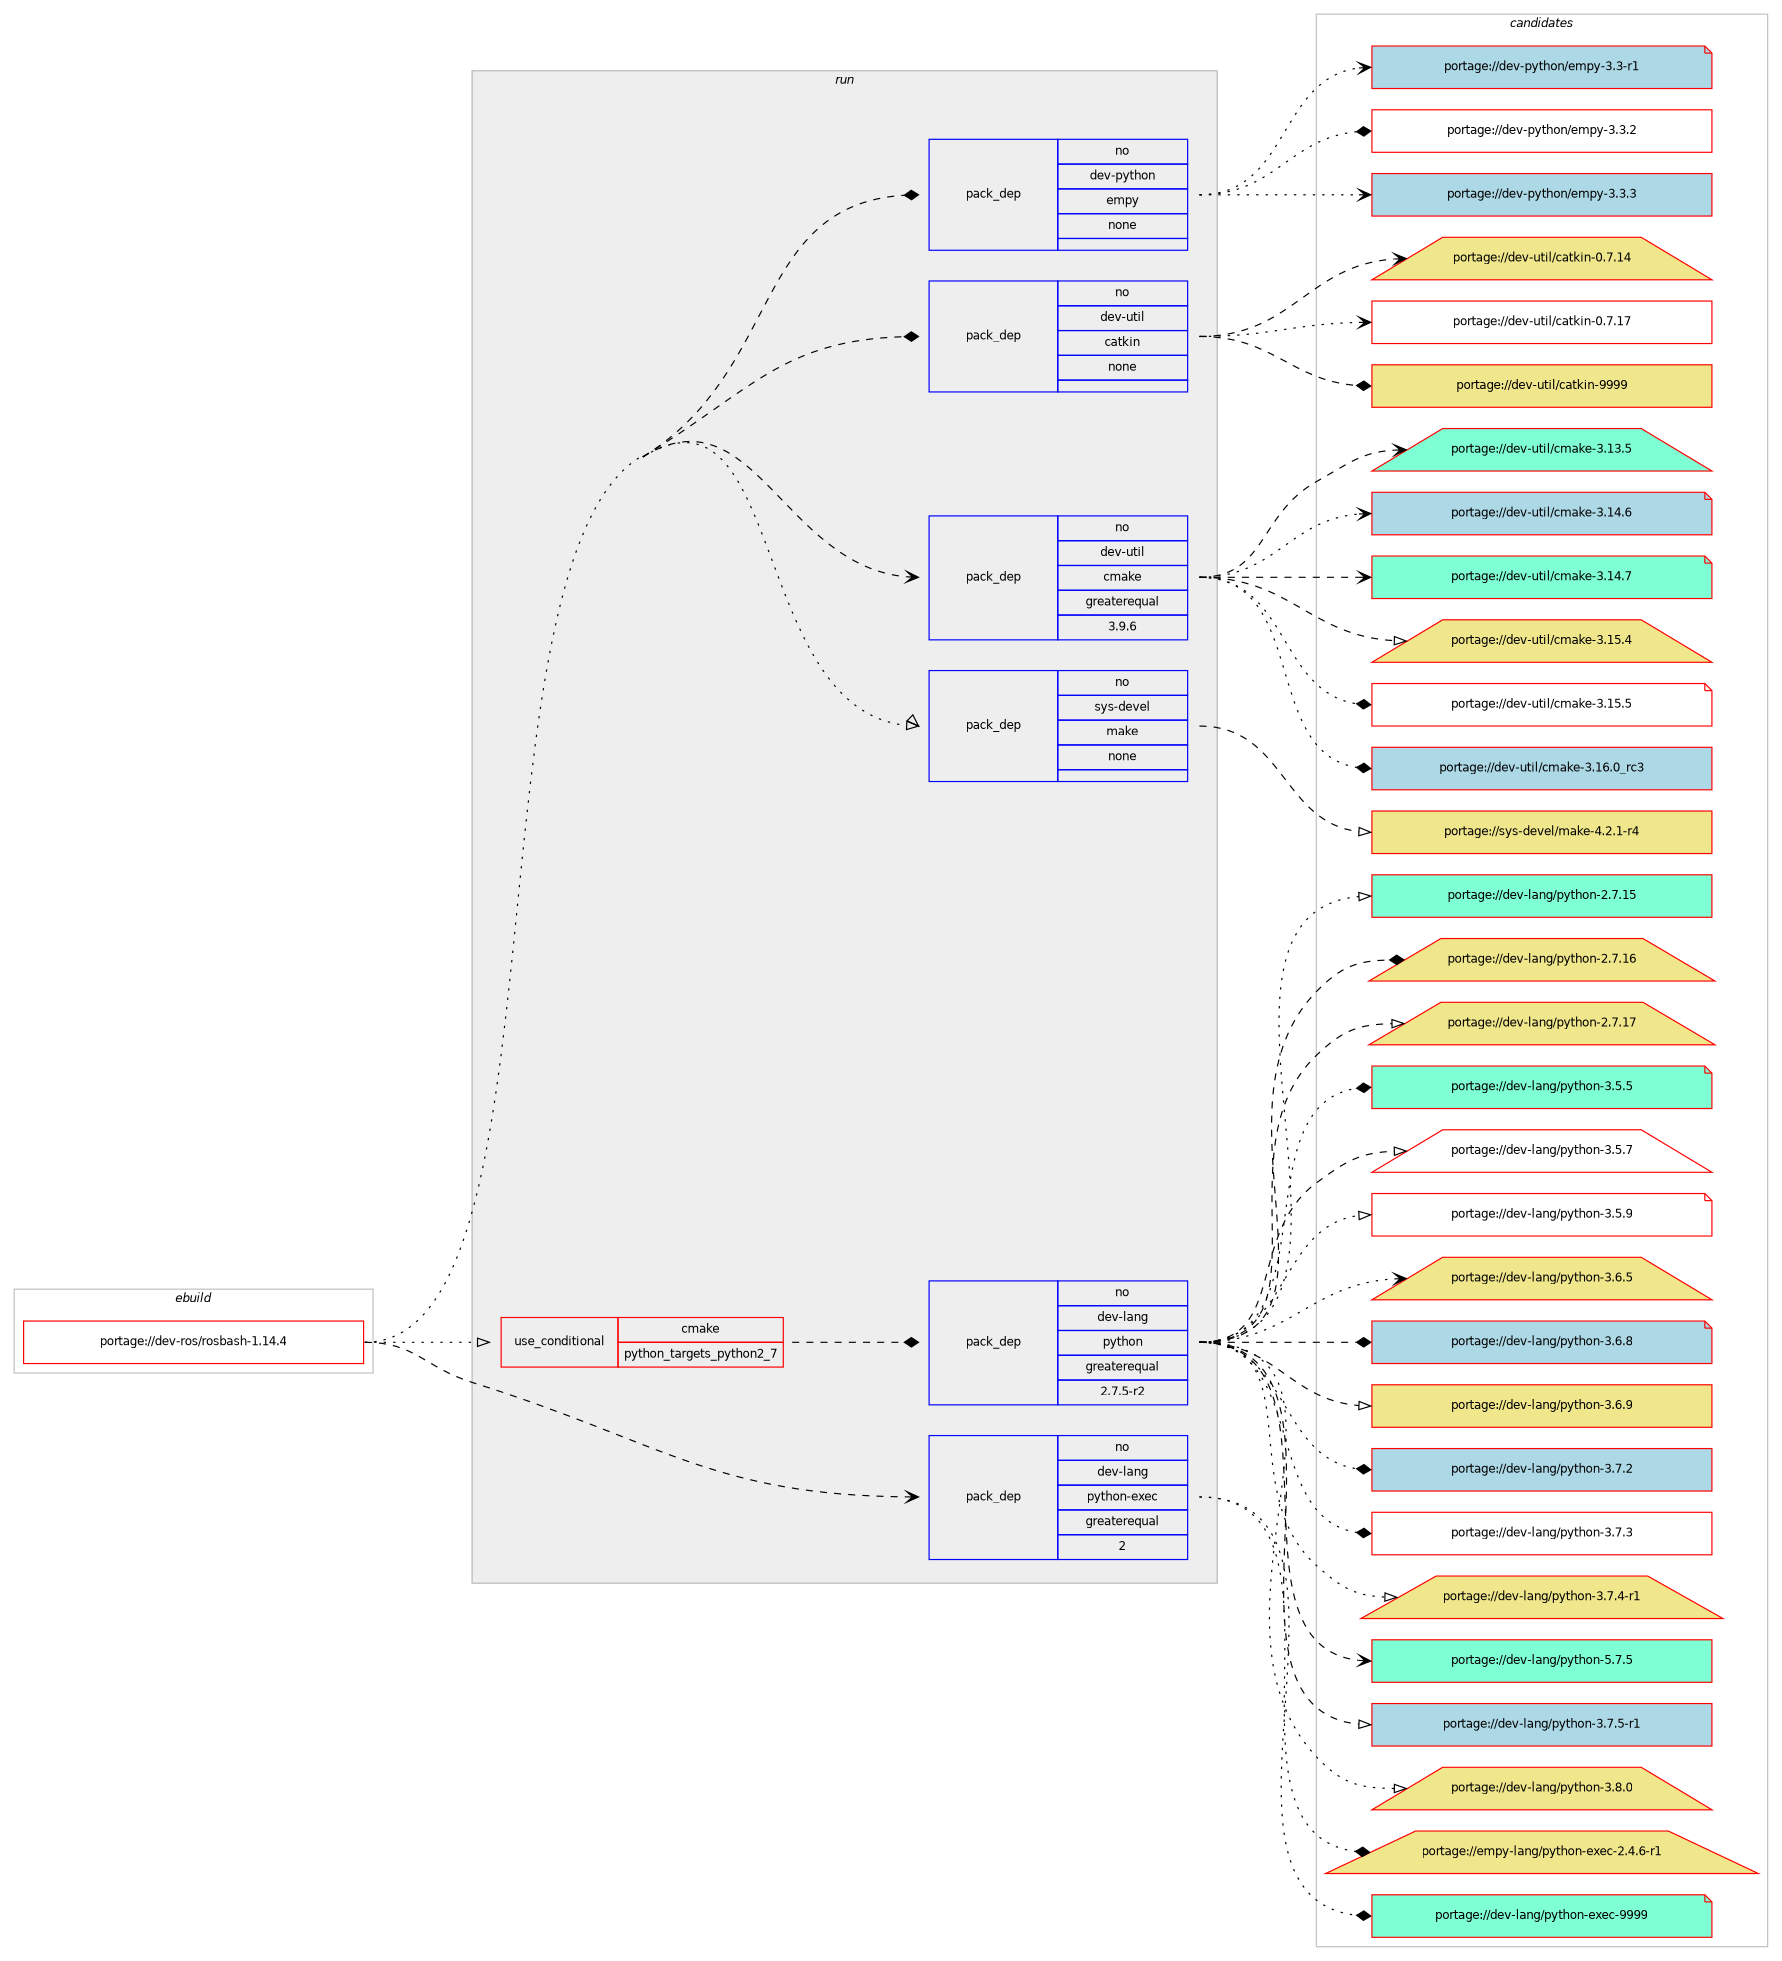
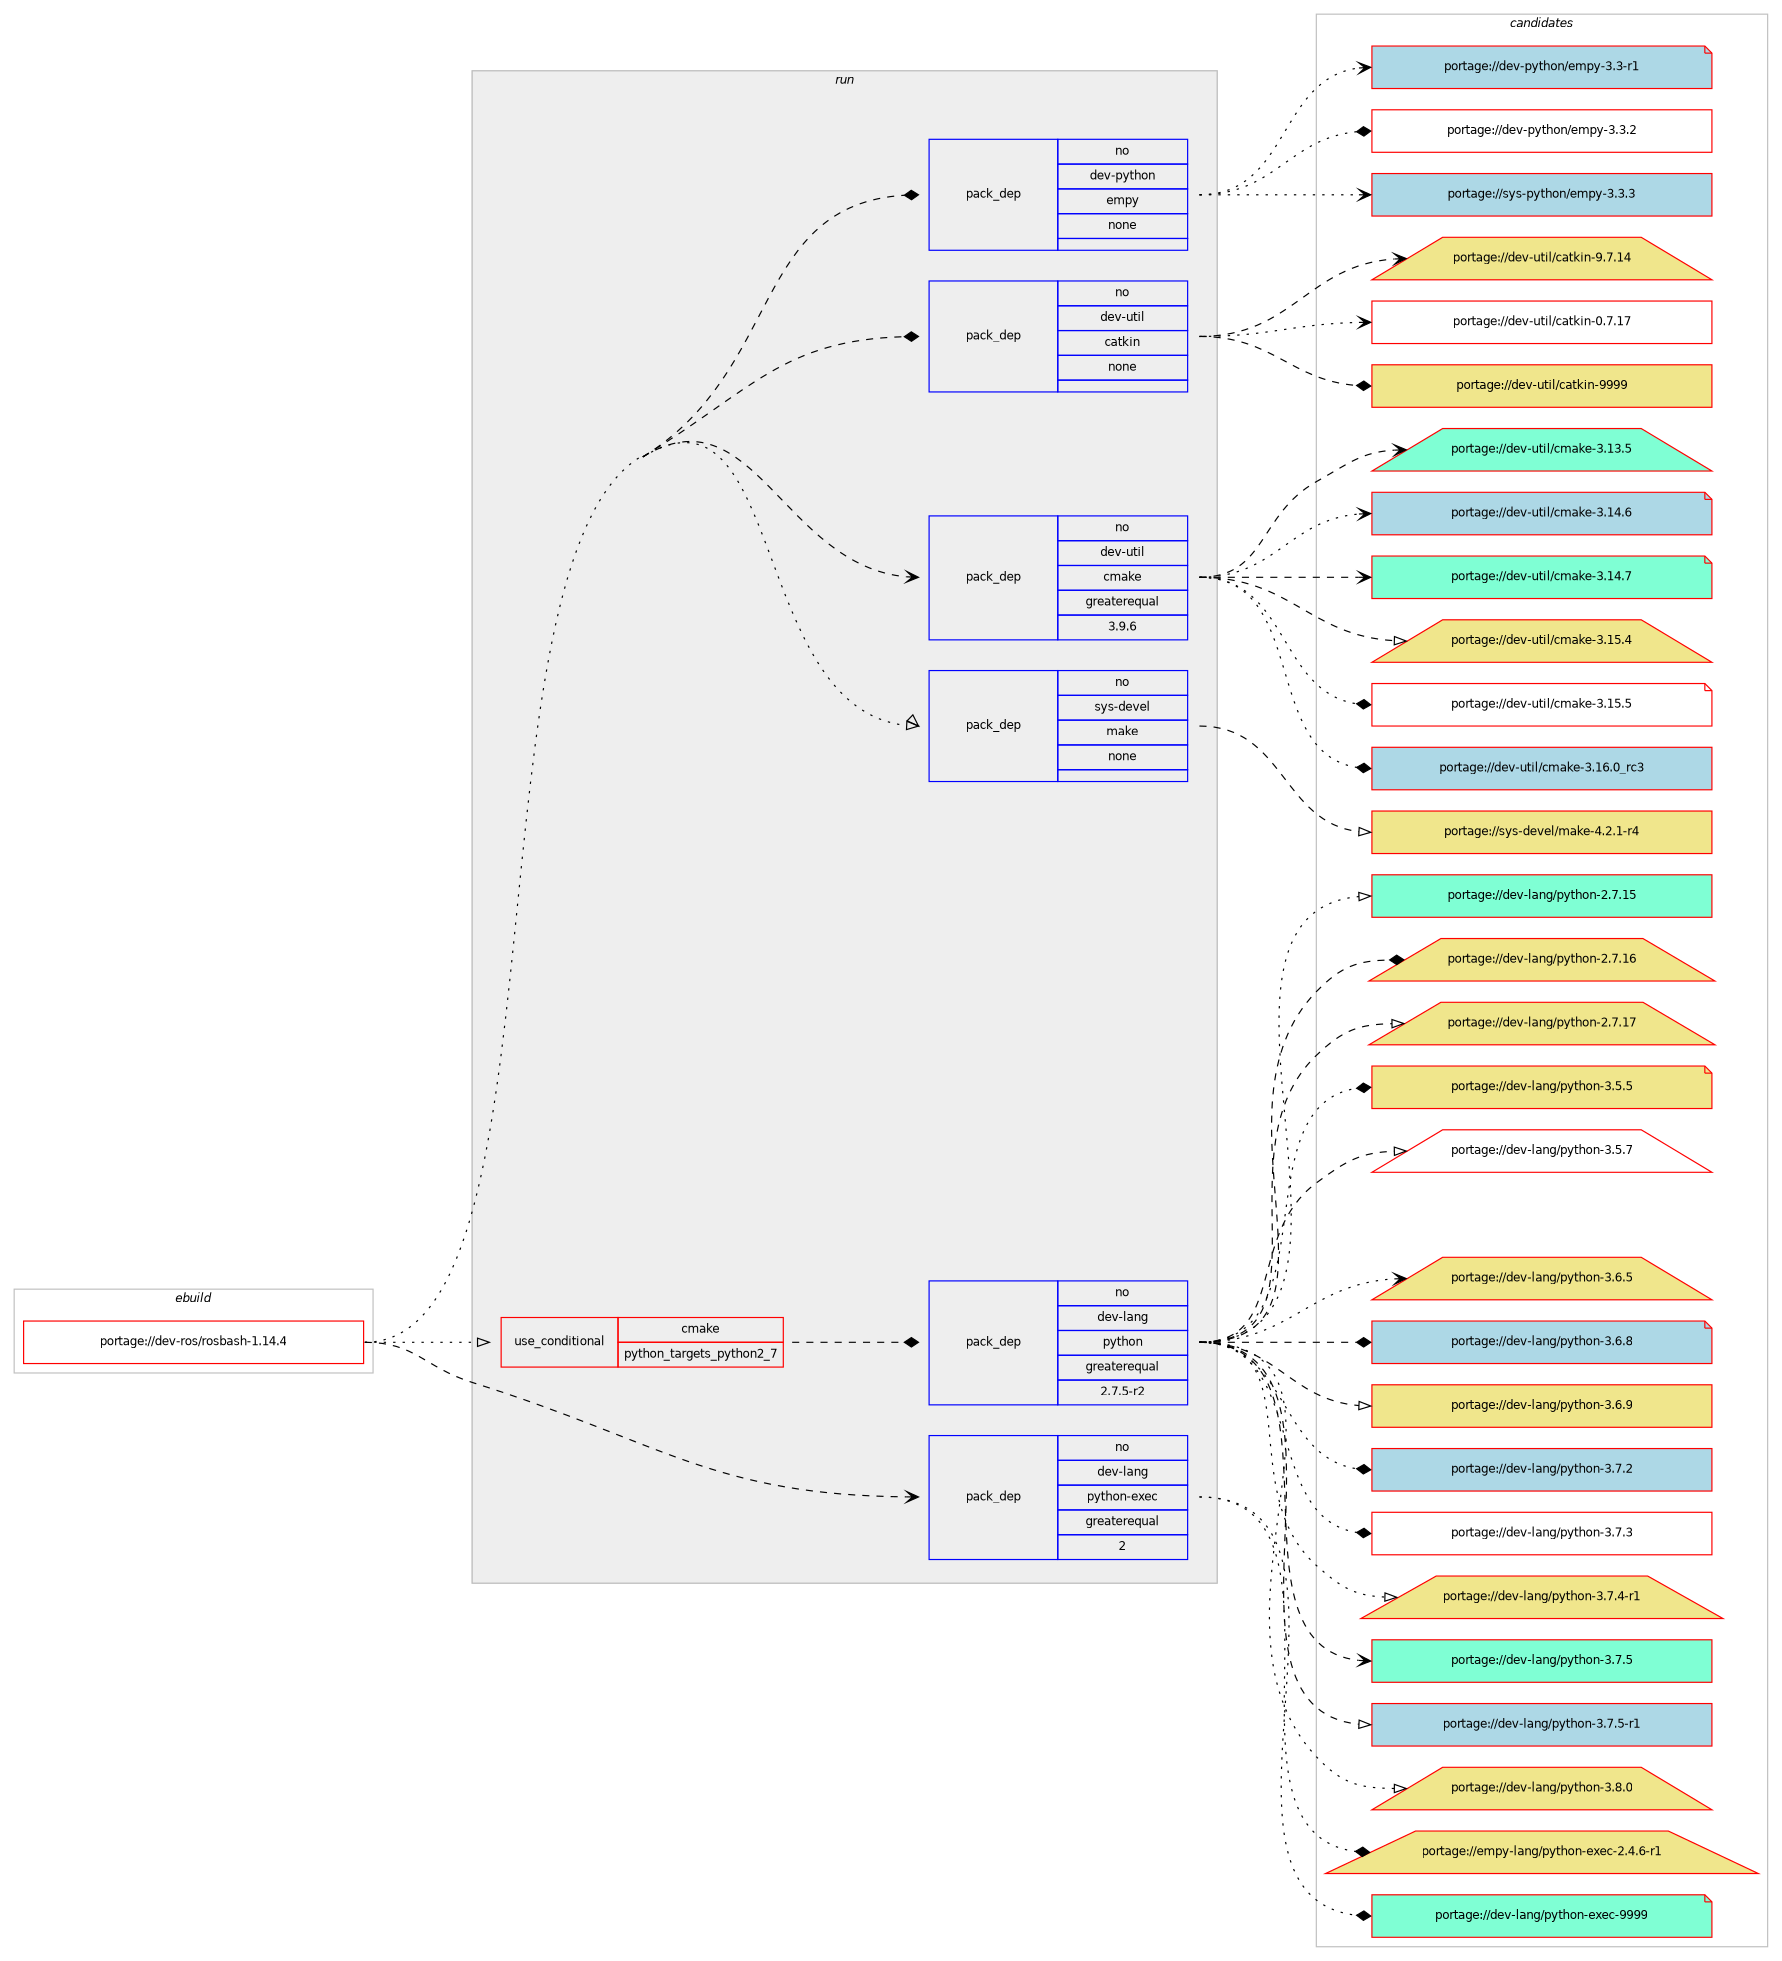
  digraph {
    compound=true
    concentrate=true
    fontname=Helvetica
    fontsize=10
    newrank=true
    rankdir=LR
    ranksep=1.5
    node [color=red fillcolor=khaki fontname=Helvetica fontsize=10 shape=box style=filled]
    edge [arrowhead=diamond headport=w style=dotted tailport=e weight=100]
    n1 [fillcolor=white label="portage://dev-ros/rosbash-1.14.4" width=4]
    n2 [color=blue label=<<TABLE BORDER="0" CELLBORDER="1" CELLSPACING="0" CELLPADDING="4" WIDTH="220"><TR><TD ROWSPAN="6" CELLPADDING="30">pack_dep</TD></TR><TR><TD WIDTH="110">no</TD></TR><TR><TD>dev-python</TD></TR><TR><TD>empy</TD></TR><TR><TD>none</TD></TR><TR><TD></TD></TR></TABLE>> shape=none fillcolor="" style=""]
    n3 [color=blue label=<<TABLE BORDER="0" CELLBORDER="1" CELLSPACING="0" CELLPADDING="4" WIDTH="220"><TR><TD ROWSPAN="6" CELLPADDING="30">pack_dep</TD></TR><TR><TD WIDTH="110">no</TD></TR><TR><TD>dev-util</TD></TR><TR><TD>catkin</TD></TR><TR><TD>none</TD></TR><TR><TD></TD></TR></TABLE>> shape=none fillcolor="" style=""]
    n4 [color=blue label=<<TABLE BORDER="0" CELLBORDER="1" CELLSPACING="0" CELLPADDING="4" WIDTH="220"><TR><TD ROWSPAN="6" CELLPADDING="30">pack_dep</TD></TR><TR><TD WIDTH="110">no</TD></TR><TR><TD>dev-util</TD></TR><TR><TD>cmake</TD></TR><TR><TD>greaterequal</TD></TR><TR><TD>3.9.6</TD></TR></TABLE>> shape=none fillcolor="" style=""]
    n5 [color=blue label=<<TABLE BORDER="0" CELLBORDER="1" CELLSPACING="0" CELLPADDING="4" WIDTH="220"><TR><TD ROWSPAN="6" CELLPADDING="30">pack_dep</TD></TR><TR><TD WIDTH="110">no</TD></TR><TR><TD>sys-devel</TD></TR><TR><TD>make</TD></TR><TR><TD>none</TD></TR><TR><TD></TD></TR></TABLE>> shape=none fillcolor="" style=""]
    n6 [color=blue label=<<TABLE BORDER="0" CELLBORDER="1" CELLSPACING="0" CELLPADDING="4" WIDTH="220"><TR><TD ROWSPAN="6" CELLPADDING="30">pack_dep</TD></TR><TR><TD WIDTH="110">no</TD></TR><TR><TD>dev-lang</TD></TR><TR><TD>python</TD></TR><TR><TD>greaterequal</TD></TR><TR><TD>2.7.5-r2</TD></TR></TABLE>> shape=none fillcolor="" style=""]
    n7 [label=<<TABLE BORDER="0" CELLBORDER="1" CELLSPACING="0" CELLPADDING="4"><TR><TD ROWSPAN="3" CELLPADDING="10">use_conditional</TD></TR><TR><TD>cmake</TD></TR><TR><TD>python_targets_python2_7</TD></TR></TABLE>> shape=none fillcolor="" style=""]
    n8 [color=blue label=<<TABLE BORDER="0" CELLBORDER="1" CELLSPACING="0" CELLPADDING="4" WIDTH="220"><TR><TD ROWSPAN="6" CELLPADDING="30">pack_dep</TD></TR><TR><TD WIDTH="110">no</TD></TR><TR><TD>dev-lang</TD></TR><TR><TD>python-exec</TD></TR><TR><TD>greaterequal</TD></TR><TR><TD>2</TD></TR></TABLE>> shape=none fillcolor="" style=""]
    n9 [fillcolor=lightblue label="portage://dev-python/empy-3.3-r1" shape=note width=4]
    n10 [fillcolor=white label="portage://dev-python/empy-3.3.2" width=4]
-   n11 [fillcolor=lightblue label="portage://dev-python/empy-3.3.3" width=4]
-   n12 [label="portage://dev-util/catkin-0.7.14" shape=trapezium width=4]
+   n11 [fillcolor=lightblue label="portage://sys-python/empy-3.3.3" width=4]
+   n12 [label="portage://dev-util/catkin-9.7.14" shape=trapezium width=4]
    n13 [fillcolor=white label="portage://dev-util/catkin-0.7.17" width=4]
    n14 [label="portage://dev-util/catkin-9999" width=4]
    n15 [fillcolor=aquamarine label="portage://dev-util/cmake-3.13.5" shape=trapezium width=4]
    n16 [fillcolor=lightblue label="portage://dev-util/cmake-3.14.6" shape=note width=4]
    n17 [fillcolor=aquamarine label="portage://dev-util/cmake-3.14.7" shape=note width=4]
    n18 [label="portage://dev-util/cmake-3.15.4" shape=trapezium width=4]
    n19 [fillcolor=white label="portage://dev-util/cmake-3.15.5" shape=note width=4]
    n20 [fillcolor=lightblue label="portage://dev-util/cmake-3.16.0_rc3" width=4]
    n21 [label="portage://sys-devel/make-4.2.1-r4" width=4]
    n22 [fillcolor=aquamarine label="portage://dev-lang/python-2.7.15" width=4]
    n23 [label="portage://dev-lang/python-2.7.16" shape=trapezium width=4]
    n24 [label="portage://dev-lang/python-2.7.17" shape=trapezium width=4]
-   n25 [fillcolor=aquamarine label="portage://dev-lang/python-3.5.5" shape=note width=4]
+   n25 [label="portage://dev-lang/python-3.5.5" shape=note width=4]
    n26 [fillcolor=white label="portage://dev-lang/python-3.5.7" shape=trapezium width=4]
-   n27 [fillcolor=white label="portage://dev-lang/python-3.5.9" shape=note width=4]
    n28 [label="portage://dev-lang/python-3.6.5" shape=trapezium width=4]
    n29 [fillcolor=lightblue label="portage://dev-lang/python-3.6.8" shape=note width=4]
    n30 [label="portage://dev-lang/python-3.6.9" width=4]
    n31 [fillcolor=lightblue label="portage://dev-lang/python-3.7.2" width=4]
    n32 [fillcolor=white label="portage://dev-lang/python-3.7.3" width=4]
    n33 [label="portage://dev-lang/python-3.7.4-r1" shape=trapezium width=4]
-   n34 [fillcolor=aquamarine label="portage://dev-lang/python-5.7.5" width=4]
+   n34 [fillcolor=aquamarine label="portage://dev-lang/python-3.7.5" width=4]
    n35 [fillcolor=lightblue label="portage://dev-lang/python-3.7.5-r1" width=4]
    n36 [label="portage://dev-lang/python-3.8.0" shape=trapezium width=4]
    n37 [label="portage://empy-lang/python-exec-2.4.6-r1" shape=trapezium width=4]
    n38 [fillcolor=aquamarine label="portage://dev-lang/python-exec-9999" shape=note width=4]
    subgraph cluster_1 {
      color=gray
      label=<<i>dependencies</i>>
      subgraph cluster_2 {
        color=gray
        fillcolor="#eeeeee"
        label=<<i>compile</i>>
        style=filled
        subgraph sub_3 {
          color=gray
          fillcolor="#eeeeee"
          label=<<i>compile</i>>
          style=filled
          n2
        }
        subgraph sub_4 {
          color=gray
          fillcolor="#eeeeee"
          label=<<i>compile</i>>
          style=filled
          n3
        }
        subgraph sub_5 {
          color=gray
          fillcolor="#eeeeee"
          label=<<i>compile</i>>
          style=filled
          n4
        }
        subgraph sub_6 {
          color=gray
          fillcolor="#eeeeee"
          label=<<i>compile</i>>
          style=filled
          n5
        }
      }
      subgraph cluster_7 {
        color=gray
        fillcolor="#eeeeee"
        label=<<i>compile and run</i>>
        style=filled
        subgraph sub_8 {
          color=gray
          fillcolor="#eeeeee"
          label=<<i>compile and run</i>>
          style=filled
          n7
          subgraph sub_9 {
            color=gray
            fillcolor="#eeeeee"
            label=<<i>compile and run</i>>
            style=filled
            n6
          }
        }
        subgraph sub_10 {
          color=gray
          fillcolor="#eeeeee"
          label=<<i>compile and run</i>>
          style=filled
          n8
        }
      }
      subgraph cluster_11 {
        color=gray
        fillcolor="#eeeeee"
        label=<<i>run</i>>
        style=filled
      }
    }
    subgraph cluster_12 {
      color=gray
      label=<<i>ebuild</i>>
      rank=same
      n1
    }
    subgraph cluster_13 {
      color=gray
      label=<<i>candidates</i>>
      rank=same
      subgraph sub_14 {
        color=black
        label=<<i>candidates</i>>
        nodesep=1
        rank=same
        n9
        n10
        n11
      }
      subgraph sub_15 {
        color=black
        label=<<i>candidates</i>>
        nodesep=1
        rank=same
        n12
        n13
        n14
      }
      subgraph sub_16 {
        color=black
        label=<<i>candidates</i>>
        nodesep=1
        rank=same
        n15
        n16
        n17
        n18
        n19
        n20
      }
      subgraph sub_17 {
        color=black
        label=<<i>candidates</i>>
        nodesep=1
        rank=same
        n21
      }
      subgraph sub_18 {
        color=black
        label=<<i>candidates</i>>
        nodesep=1
        rank=same
        n22
        n23
        n24
        n25
        n26
-       n27
        n28
        n29
        n30
        n31
        n32
        n33
        n34
        n35
        n36
      }
      subgraph sub_19 {
        color=black
        label=<<i>candidates</i>>
        nodesep=1
        rank=same
        n37
        n38
      }
    }
    n1 -> n2 [style=dashed weight=20]
    n1 -> n3 [style=dashed weight=20]
    n1 -> n4 [arrowhead=vee style=dashed weight=20]
    n1 -> n5 [arrowhead=onormal weight=20]
    n1 -> n7 [arrowhead=onormal weight=20]
    n1 -> n8 [arrowhead=vee style=dashed weight=20]
    n2 -> n9 [arrowhead=vee]
    n2 -> n10
    n2 -> n11 [arrowhead=vee]
    n3 -> n12 [arrowhead=vee style=dashed]
    n3 -> n13 [arrowhead=vee]
    n3 -> n14 [style=dashed]
    n4 -> n15 [arrowhead=vee style=dashed]
    n4 -> n16 [arrowhead=vee]
    n4 -> n17 [arrowhead=vee style=dashed]
    n4 -> n18 [arrowhead=onormal style=dashed]
    n4 -> n19
    n4 -> n20
    n5 -> n21 [arrowhead=onormal style=dashed]
    n6 -> n22 [arrowhead=onormal]
    n6 -> n23 [style=dashed]
    n6 -> n24 [arrowhead=onormal style=dashed]
    n6 -> n25
    n6 -> n26 [arrowhead=onormal style=dashed]
-   n6 -> n27 [arrowhead=onormal]
    n6 -> n28 [arrowhead=vee]
    n6 -> n29 [style=dashed]
    n6 -> n30 [arrowhead=onormal style=dashed]
    n6 -> n31
    n6 -> n32
    n6 -> n33 [arrowhead=onormal]
    n6 -> n34 [arrowhead=vee style=dashed]
    n6 -> n35 [arrowhead=onormal style=dashed]
    n6 -> n36 [arrowhead=onormal]
    n7 -> n6 [style=dashed weight=20]
    n8 -> n37
    n8 -> n38
  }
